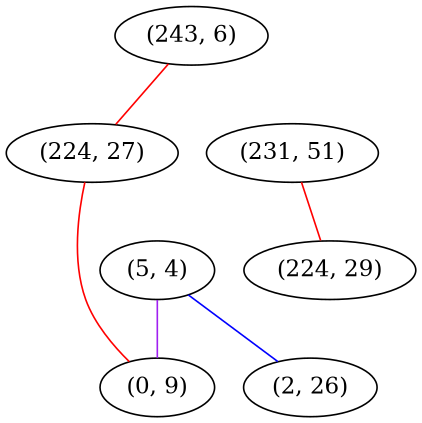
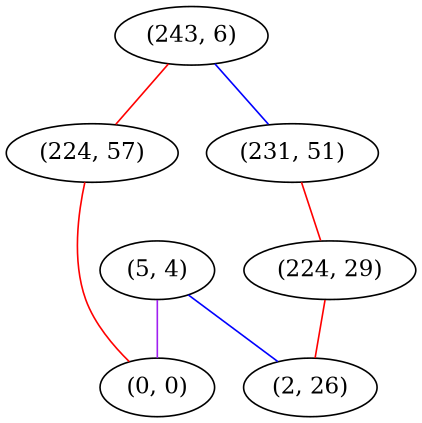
  graph {
    edge [color=red weight=3]
    "(5, 4)"
-   "(0, 0)" [label="(0, 9)"]
+   "(0, 0)"
    "(2, 26)"
    "(243, 6)"
-   "(224, 27)"
+   "(224, 27)" [label="(224, 57)"]
    n6 [label="(231, 51)"]
    "(224, 29)"
    "(5, 4)" -- "(0, 0)" [color=purple weight=4]
    "(5, 4)" -- "(2, 26)" [color=blue]
    "(243, 6)" -- "(224, 27)"
+   "(243, 6)" -- n6 [color=blue]
    "(224, 27)" -- "(0, 0)" [weight=1]
    n6 -- "(224, 29)" [weight=1]
+   "(224, 29)" -- "(2, 26)" [weight=1]
  }
